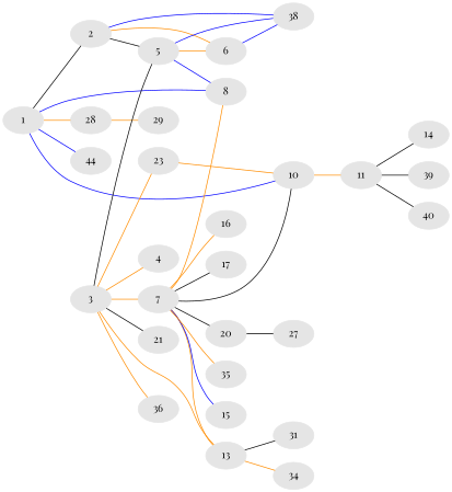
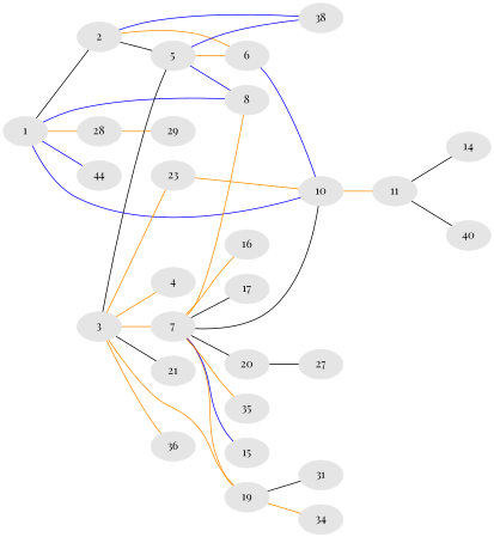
  graph {
    fontname="Playfair Display"
    rankdir=LR
    node [color=gray90 fontname="Playfair Display" style=filled]
    edge [color=darkorange fontname="Playfair Display"]
    1 [super="+22"]
    2 [super="+13"]
    8
    10 [super="+33"]
    28 [super="+32"]
    44
    5 [super="+12"]
    6
    38 [super="+42"]
    11 [super="+30"]
    29
    3 [super="+18"]
    4
    7 [super="+9"]
-   19 [super="+26" label=13]
+   19 [super="+26"]
    21 [super="+41"]
    23 [super="+45"]
    36 [super="+43"]
    15 [super="+24"]
    16
    17
    20 [super="+25"]
    35 [super="+46"]
    31
    34
    27
    14
-   39
    40
    1 -- 2 [color=black]
    1 -- 8 [color=blue]
    1 -- 10 [color=blue]
    1 -- 28
    1 -- 44 [color=blue]
    2 -- 5 [color=black]
    2 -- 6
    2 -- 38 [color=blue]
    10 -- 11
    28 -- 29
    5 -- 8 [color=blue]
    5 -- 6
    5 -- 38 [color=blue]
-   6 -- 38 [color=blue]
+   6 -- 10 [color=blue]
    11 -- 14 [color=black]
-   11 -- 39 [color=black]
    11 -- 40 [color=black]
    3 -- 5 [color=black]
    3 -- 4
    3 -- 7 [weight=2]
    3 -- 19
    3 -- 21 [color=black]
    3 -- 23
    3 -- 36
    7 -- 8
    7 -- 10 [color=black]
    7 -- 19
    7 -- 15 [color=blue]
    7 -- 16
    7 -- 17 [color=black]
    7 -- 20 [color=black]
    7 -- 35
    19 -- 31 [color=black]
    19 -- 34
    23 -- 10
    20 -- 27 [color=black]
  }
